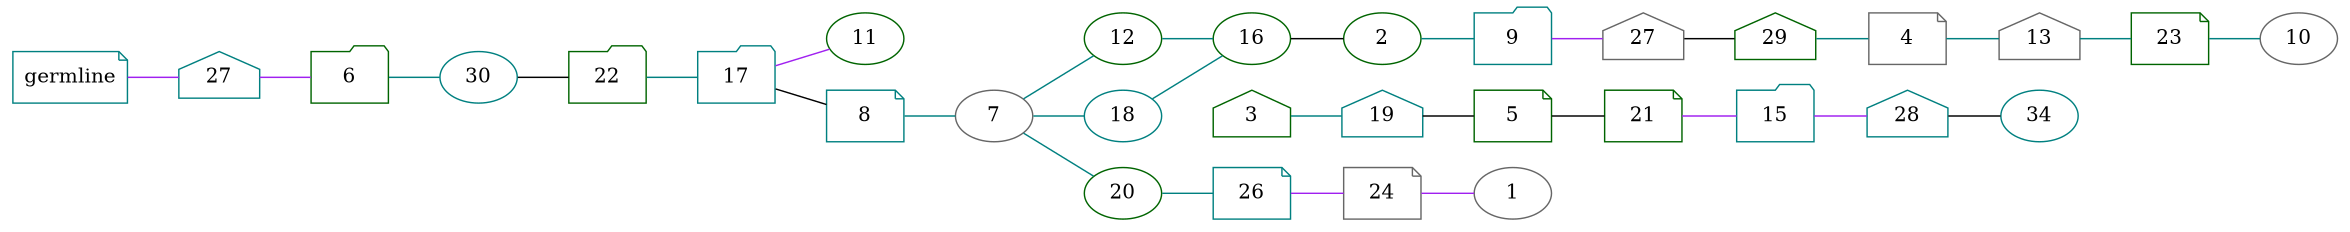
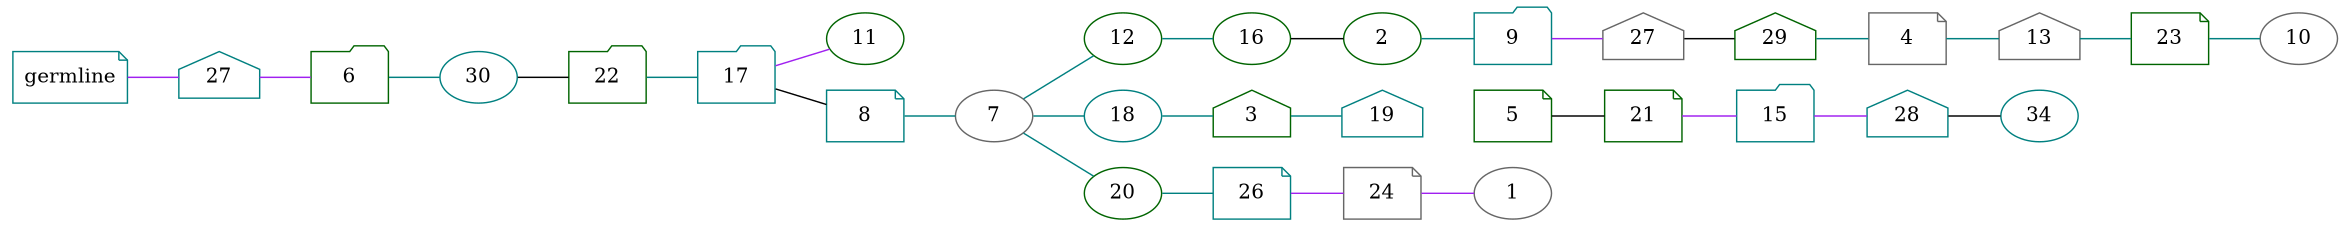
  graph {
    rankdir=LR
    splines=line
    node [color=teal shape=ellipse]
    edge [color=teal]
    n1 [label=germline shape=note]
    n2 [label=27 shape=house]
    n3 [color=darkgreen label=6 shape=folder]
    n4 [label=30]
    n5 [color=darkgreen label=22 shape=folder]
    n6 [label=17 shape=folder]
    n7 [color=darkgreen label=11]
    n8 [label=8 shape=note]
    n9 [color=gray40 label=7]
    n10 [color=darkgreen label=12]
    n11 [label=18]
    n12 [color=darkgreen label=20]
    n13 [color=darkgreen label=16]
    n14 [color=darkgreen label=3 shape=house]
    n15 [label=26 shape=note]
    n16 [color=darkgreen label=2]
    n17 [label=9 shape=folder]
    n18 [color=gray40 label=27 shape=house]
    n19 [color=darkgreen label=29 shape=house]
    n20 [color=gray40 label=4 shape=note]
    n21 [color=gray40 label=13 shape=house]
    n22 [color=darkgreen label=23 shape=note]
    n23 [color=gray40 label=10]
    n24 [label=19 shape=house]
    n25 [color=darkgreen label=5 shape=note]
    n26 [color=darkgreen label=21 shape=note]
    n27 [label=15 shape=folder]
    n28 [label=28 shape=house]
    n29 [label=34]
    n30 [color=gray40 label=24 shape=note]
    n31 [color=gray40 label=1]
    n1 -- n2 [color=purple]
    n2 -- n3 [color=purple]
    n3 -- n4
    n4 -- n5 [color=black]
    n5 -- n6
    n6 -- n7 [color=purple]
    n6 -- n8 [color=black]
    n8 -- n9
    n9 -- n10
    n9 -- n11
    n9 -- n12
    n10 -- n13
-   n11 -- n13
+   n11 -- n14
    n12 -- n15
    n13 -- n16 [color=black]
    n14 -- n24
    n15 -- n30 [color=purple]
    n16 -- n17
    n17 -- n18 [color=purple]
    n18 -- n19 [color=black]
    n19 -- n20
    n20 -- n21
    n21 -- n22
    n22 -- n23
-   n24 -- n25 [color=black]
    n25 -- n26 [color=black]
    n26 -- n27 [color=purple]
    n27 -- n28 [color=purple]
    n28 -- n29 [color=black]
    n30 -- n31 [color=purple]
  }
